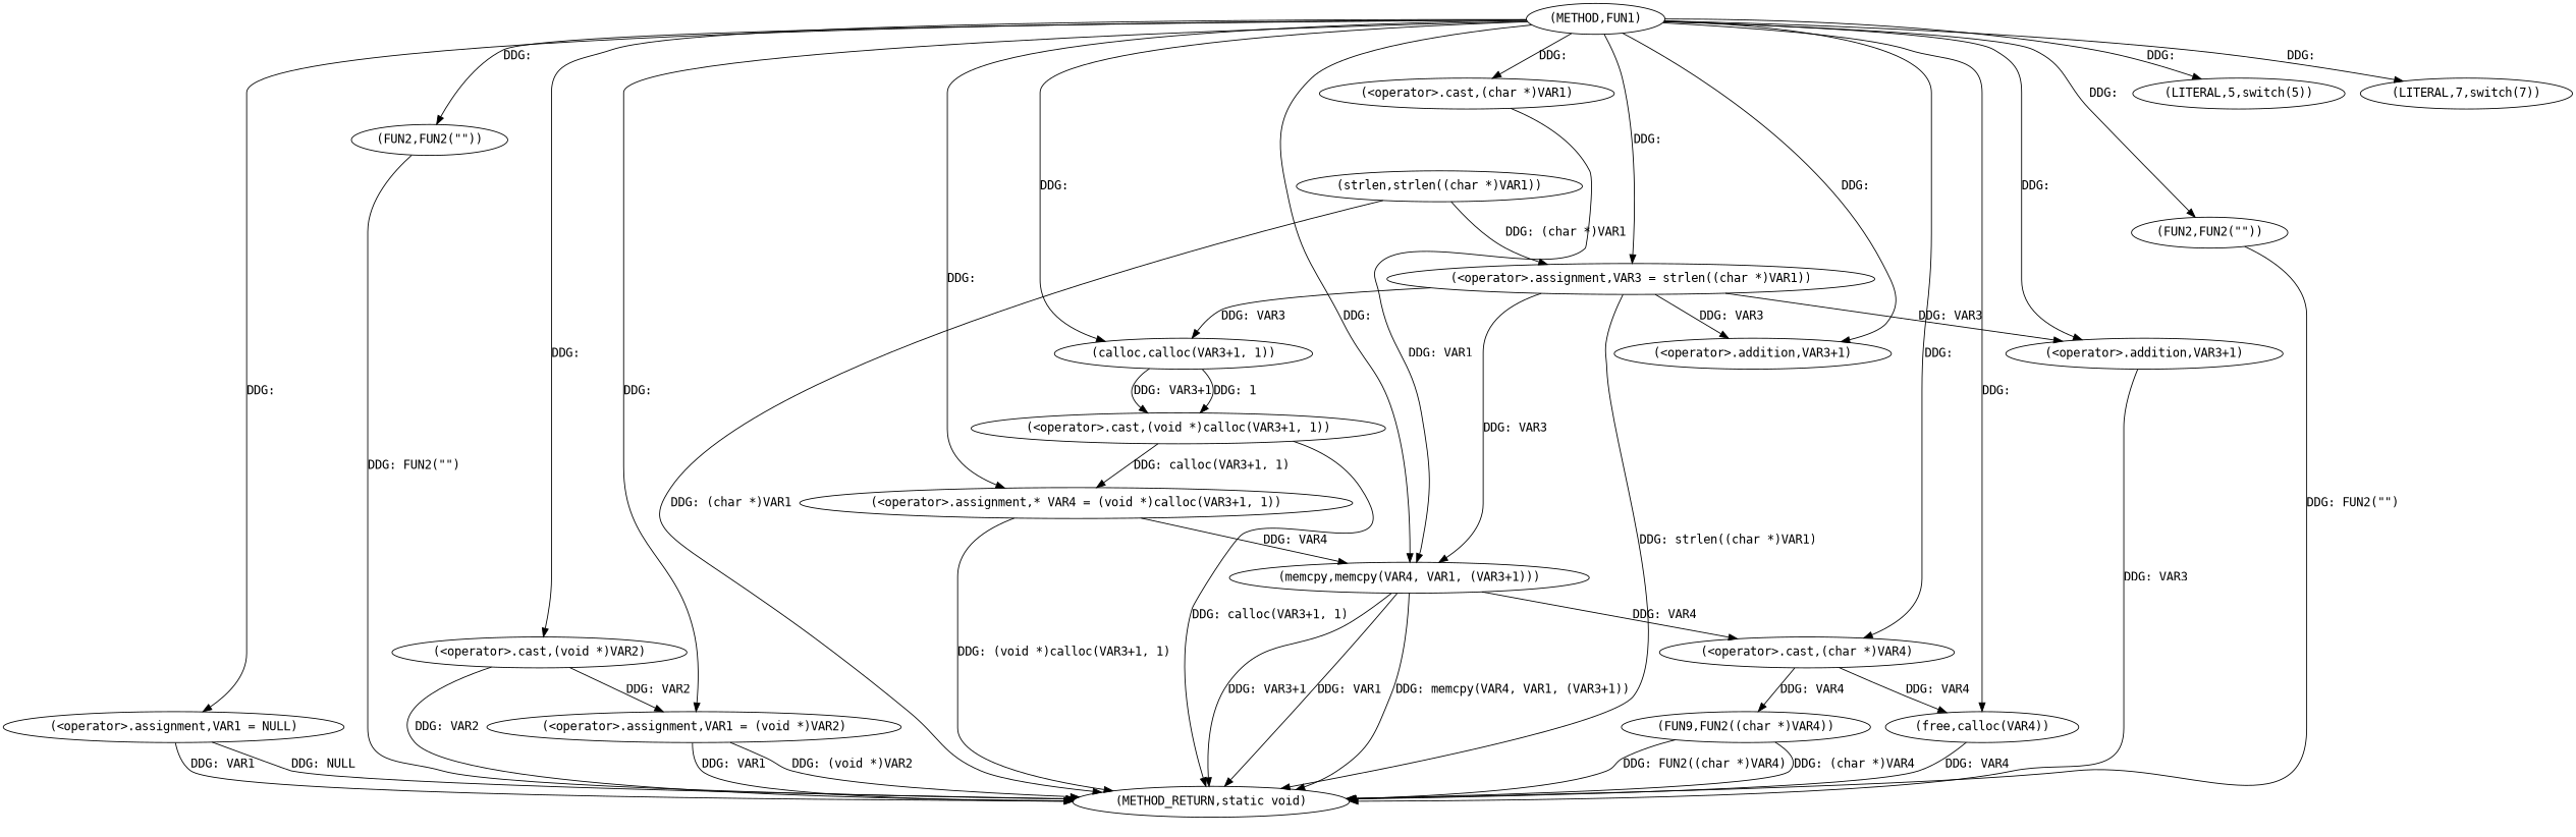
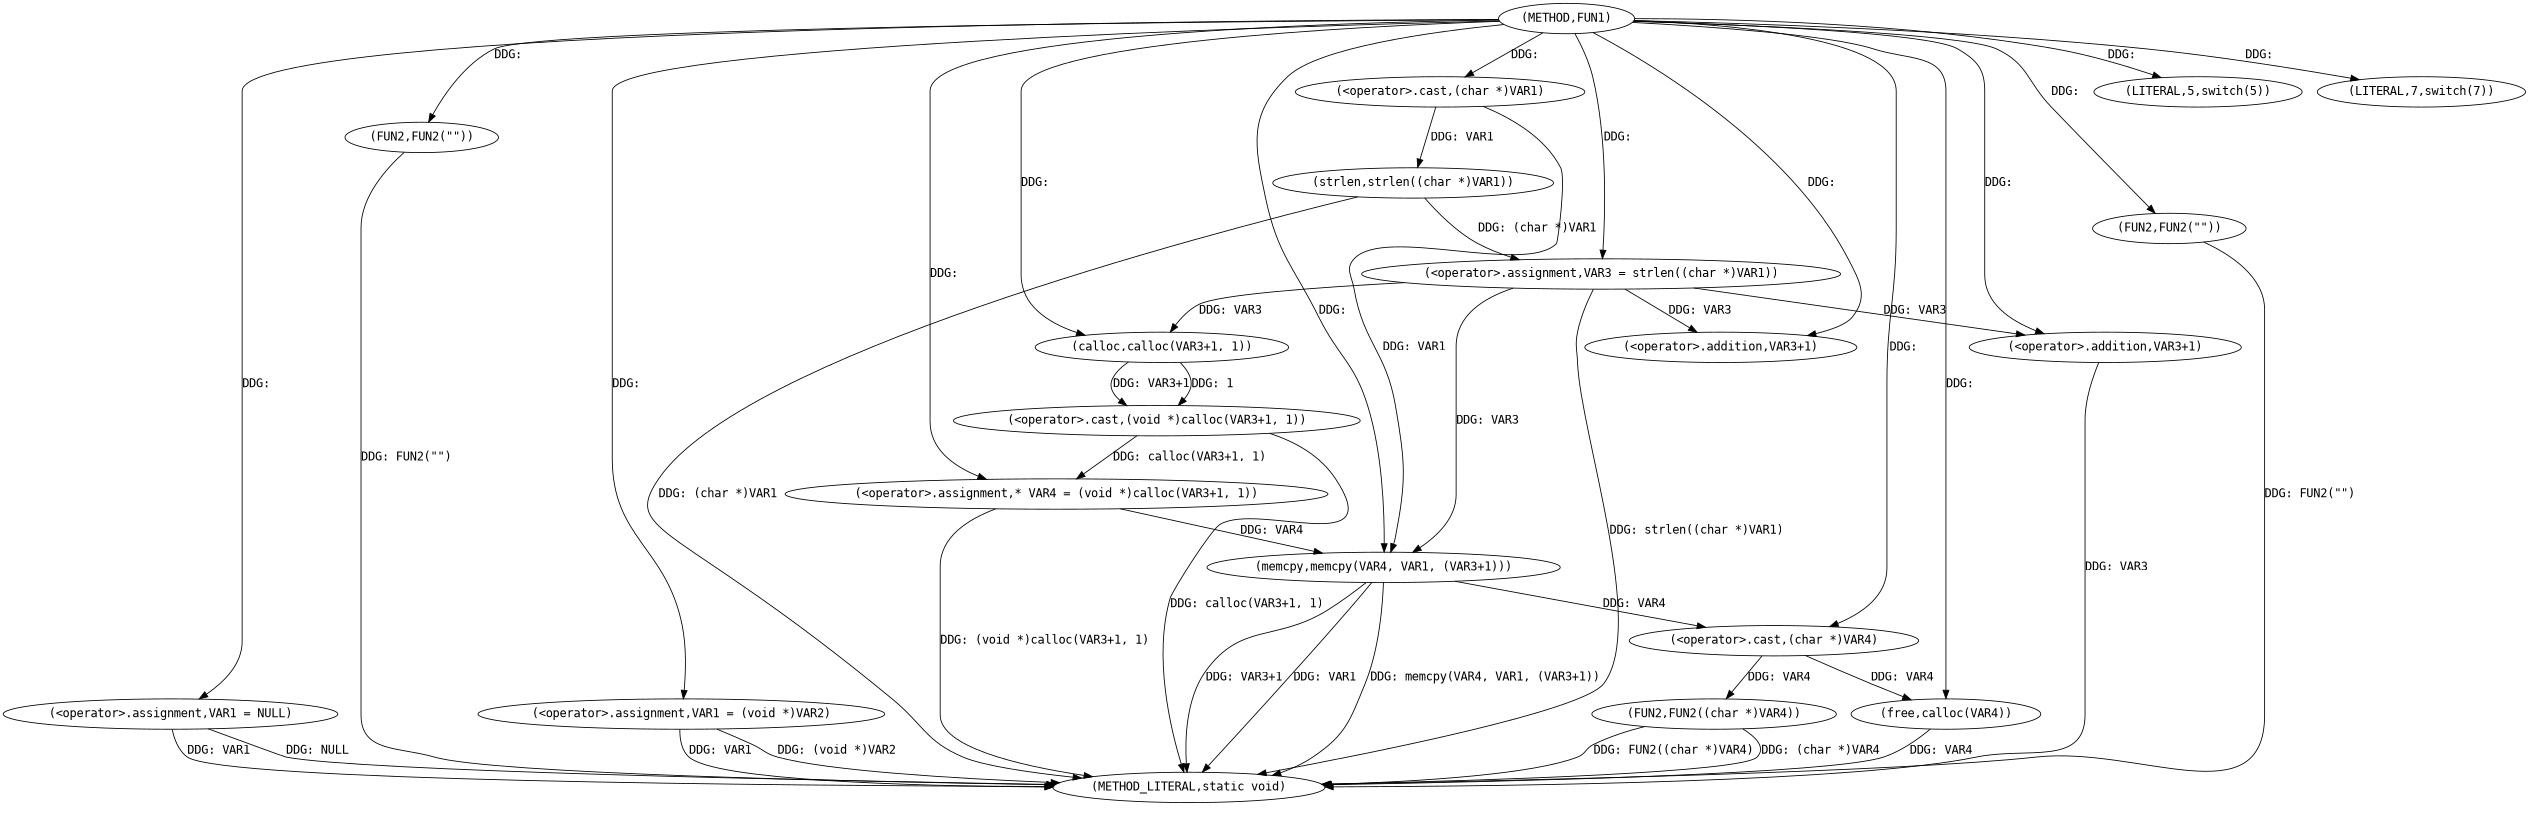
  digraph {
    fontname="DejaVu Sans Mono"
    node [fontname="DejaVu Sans Mono"]
    edge [fontname="DejaVu Sans Mono"]
    n1 [label="(METHOD,FUN1)"]
    n2 [label="(<operator>.assignment,VAR1 = NULL)"]
    n3 [label="(LITERAL,5,switch(5))"]
    n4 [label="(FUN2,FUN2(\"\"))"]
    n5 [label="(<operator>.assignment,VAR1 = (void *)VAR2)"]
-   n6 [label="(<operator>.cast,(void *)VAR2)"]
    n7 [label="(LITERAL,7,switch(7))"]
    n8 [label="(<operator>.assignment,VAR3 = strlen((char *)VAR1))"]
    n9 [label="(<operator>.cast,(char *)VAR1)"]
    n10 [label="(<operator>.assignment,* VAR4 = (void *)calloc(VAR3+1, 1))"]
    n11 [label="(calloc,calloc(VAR3+1, 1))"]
    n12 [label="(<operator>.addition,VAR3+1)"]
    n13 [label="(memcpy,memcpy(VAR4, VAR1, (VAR3+1)))"]
    n14 [label="(<operator>.addition,VAR3+1)"]
    n15 [label="(<operator>.cast,(char *)VAR4)"]
    n16 [label="(free,calloc(VAR4))"]
    n17 [label="(FUN2,FUN2(\"\"))"]
-   n18 [label="(METHOD_RETURN,static void)"]
+   n18 [label="(METHOD_LITERAL,static void)"]
    n19 [label="(strlen,strlen((char *)VAR1))"]
    n20 [label="(<operator>.cast,(void *)calloc(VAR3+1, 1))"]
-   n21 [label="(FUN9,FUN2((char *)VAR4))"]
+   n21 [label="(FUN2,FUN2((char *)VAR4))"]
    n1 -> n2 [label="DDG: "]
    n1 -> n3 [label="DDG: "]
    n1 -> n4 [label="DDG: "]
    n1 -> n5 [label="DDG: "]
-   n1 -> n6 [label="DDG: "]
    n1 -> n7 [label="DDG: "]
    n1 -> n8 [label="DDG: "]
    n1 -> n9 [label="DDG: "]
    n1 -> n10 [label="DDG: "]
    n1 -> n11 [label="DDG: "]
    n1 -> n12 [label="DDG: "]
    n1 -> n13 [label="DDG: "]
    n1 -> n14 [label="DDG: "]
    n1 -> n15 [label="DDG: "]
    n1 -> n16 [label="DDG: "]
    n1 -> n17 [label="DDG: "]
    n2 -> n18 [label="DDG: VAR1"]
    n2 -> n18 [label="DDG: NULL"]
    n4 -> n18 [label="DDG: FUN2(\"\")"]
    n5 -> n18 [label="DDG: VAR1"]
    n5 -> n18 [label="DDG: (void *)VAR2"]
-   n6 -> n5 [label="DDG: VAR2"]
-   n6 -> n18 [label="DDG: VAR2"]
    n8 -> n11 [label="DDG: VAR3"]
    n8 -> n12 [label="DDG: VAR3"]
    n8 -> n13 [label="DDG: VAR3"]
    n8 -> n14 [label="DDG: VAR3"]
    n8 -> n18 [label="DDG: strlen((char *)VAR1)"]
    n9 -> n13 [label="DDG: VAR1"]
+   n9 -> n19 [label="DDG: VAR1"]
    n10 -> n13 [label="DDG: VAR4"]
    n10 -> n18 [label="DDG: (void *)calloc(VAR3+1, 1)"]
    n11 -> n20 [label="DDG: VAR3+1"]
    n11 -> n20 [label="DDG: 1"]
    n13 -> n15 [label="DDG: VAR4"]
    n13 -> n18 [label="DDG: memcpy(VAR4, VAR1, (VAR3+1))"]
    n13 -> n18 [label="DDG: VAR3+1"]
    n13 -> n18 [label="DDG: VAR1"]
    n14 -> n18 [label="DDG: VAR3"]
    n15 -> n16 [label="DDG: VAR4"]
    n15 -> n21 [label="DDG: VAR4"]
    n16 -> n18 [label="DDG: VAR4"]
    n17 -> n18 [label="DDG: FUN2(\"\")"]
    n19 -> n8 [label="DDG: (char *)VAR1"]
    n19 -> n18 [label="DDG: (char *)VAR1"]
    n20 -> n10 [label="DDG: calloc(VAR3+1, 1)"]
    n20 -> n18 [label="DDG: calloc(VAR3+1, 1)"]
    n21 -> n18 [label="DDG: (char *)VAR4"]
    n21 -> n18 [label="DDG: FUN2((char *)VAR4)"]
  }
